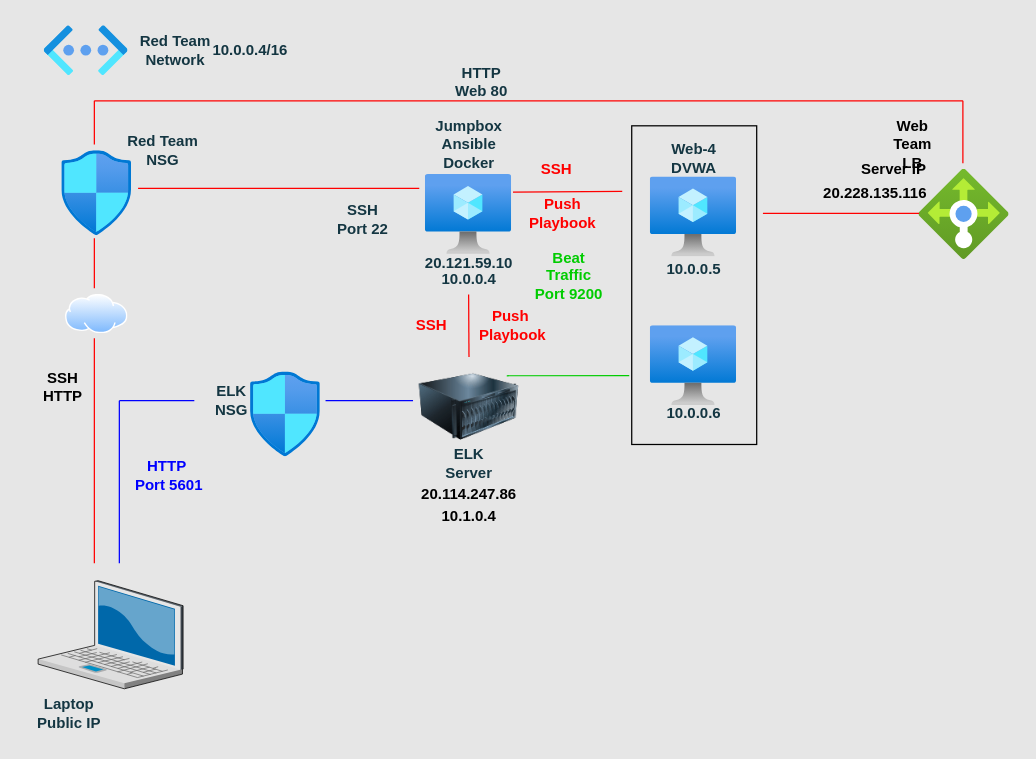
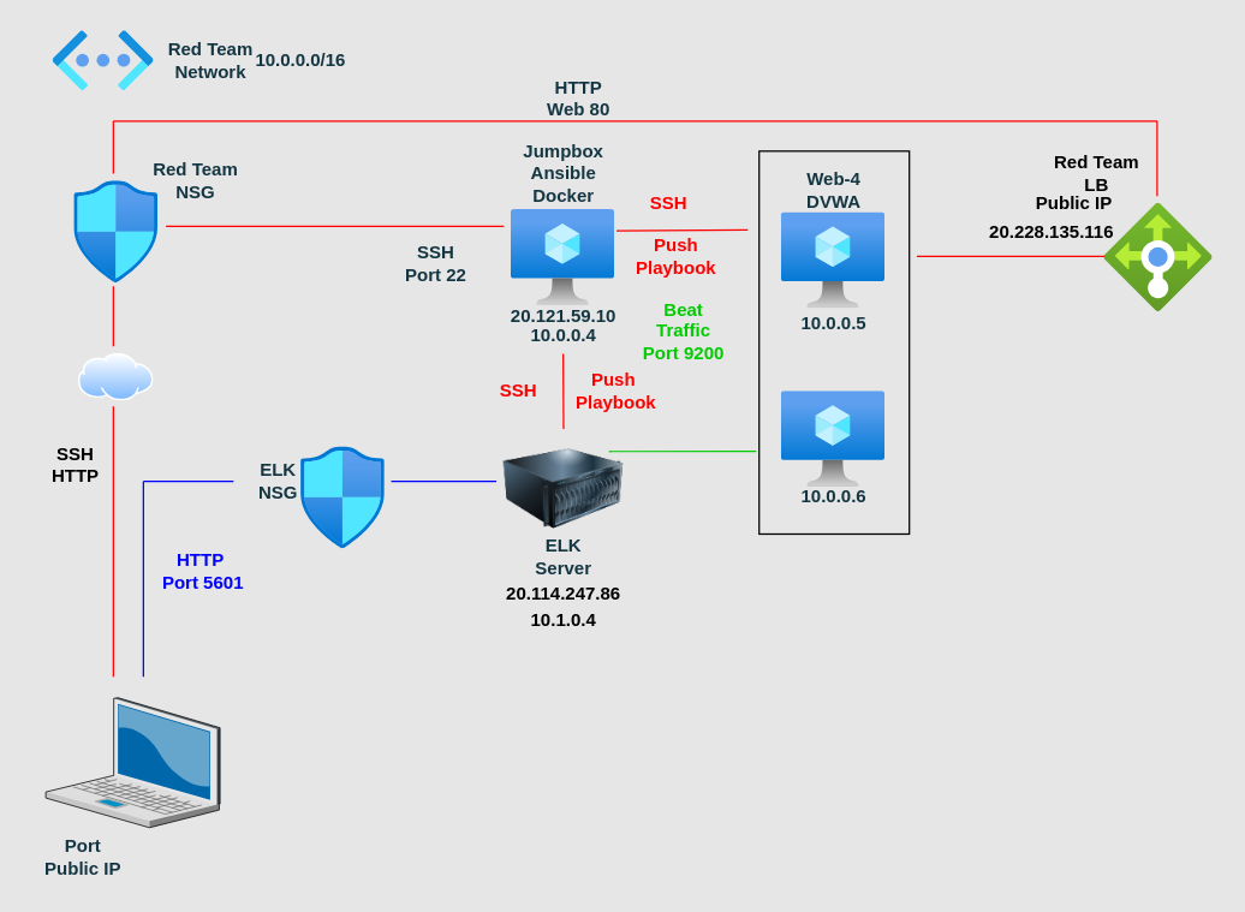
  <mxCell id="0" />
  <mxCell id="1" parent="0" />
  <mxCell id="2" value="" style="aspect=fixed;html=1;points=[];align=center;image;fontSize=12;image=img/lib/azure2/networking/Load_Balancers.svg;rounded=0;sketch=0;fontColor=#143642;strokeColor=#0F8B8D;fillColor=#FAE5C7;" parent="1" vertex="1"><mxGeometry x="735" y="135" width="72" height="72" as="geometry" /></mxCell>
  <mxCell id="3" value="" style="aspect=fixed;html=1;points=[];align=center;image;fontSize=12;image=img/lib/azure2/networking/Virtual_Networks_Classic.svg;rounded=0;sketch=0;fontColor=#143642;strokeColor=#0F8B8D;fillColor=#FAE5C7;" parent="1" vertex="1"><mxGeometry x="35" y="20" width="67" height="40" as="geometry" /></mxCell>
  <mxCell id="4" value="&lt;b&gt;Red Team&lt;br&gt;Network&lt;br&gt;&lt;/b&gt;" style="text;html=1;strokeColor=none;fillColor=none;align=center;verticalAlign=middle;whiteSpace=wrap;rounded=0;sketch=0;fontColor=#143642;" parent="1" vertex="1"><mxGeometry x="110" y="25" width="60" height="30" as="geometry" /></mxCell>
- <mxCell id="5" value="&lt;b&gt;10.0.0.4/16&lt;/b&gt;" style="text;html=1;strokeColor=none;fillColor=none;align=center;verticalAlign=middle;whiteSpace=wrap;rounded=0;sketch=0;fontColor=#143642;" parent="1" vertex="1"><mxGeometry x="170" y="25" width="60" height="30" as="geometry" /></mxCell>
+ <mxCell id="5" value="&lt;b&gt;10.0.0.0/16&lt;/b&gt;" style="text;html=1;strokeColor=none;fillColor=none;align=center;verticalAlign=middle;whiteSpace=wrap;rounded=0;sketch=0;fontColor=#143642;" parent="1" vertex="1"><mxGeometry x="170" y="25" width="60" height="30" as="geometry" /></mxCell>
  <mxCell id="6" value="" style="verticalLabelPosition=bottom;sketch=0;aspect=fixed;html=1;verticalAlign=top;strokeColor=none;align=center;outlineConnect=0;shape=mxgraph.citrix.laptop_2;rounded=0;fontColor=#143642;fillColor=#FAE5C7;" parent="1" vertex="1"><mxGeometry x="30" y="464" width="116" height="86.5" as="geometry" /></mxCell>
- <mxCell id="7" value="&lt;b&gt;Laptop&lt;br&gt;Public IP&lt;br&gt;&lt;/b&gt;" style="text;html=1;strokeColor=none;fillColor=none;align=center;verticalAlign=middle;whiteSpace=wrap;rounded=0;sketch=0;fontColor=#143642;" parent="1" vertex="1"><mxGeometry x="25" y="555" width="60" height="30" as="geometry" /></mxCell>
+ <mxCell id="7" value="&lt;b&gt;Port&lt;br&gt;Public IP&lt;br&gt;&lt;/b&gt;" style="text;html=1;strokeColor=none;fillColor=none;align=center;verticalAlign=middle;whiteSpace=wrap;rounded=0;sketch=0;fontColor=#143642;" parent="1" vertex="1"><mxGeometry x="25" y="555" width="60" height="30" as="geometry" /></mxCell>
  <mxCell id="8" value="" style="aspect=fixed;perimeter=ellipsePerimeter;html=1;align=center;shadow=0;dashed=0;spacingTop=3;image;image=img/lib/active_directory/internet_cloud.svg;rounded=0;sketch=0;fontColor=#143642;strokeColor=#0F8B8D;fillColor=#FAE5C7;" parent="1" vertex="1"><mxGeometry x="52" y="235" width="50" height="31.5" as="geometry" /></mxCell>
  <mxCell id="9" value="" style="endArrow=none;html=1;rounded=1;sketch=0;fontColor=#143642;strokeColor=#FF0000;fillColor=#FAE5C7;curved=0;" parent="1" edge="1"><mxGeometry width="50" height="50" relative="1" as="geometry"><mxPoint x="75" y="80" as="sourcePoint" /><mxPoint x="770" y="80" as="targetPoint" /></mxGeometry></mxCell>
  <mxCell id="10" value="" style="endArrow=none;html=1;rounded=1;sketch=0;fontColor=#143642;strokeColor=#FF0000;fillColor=#FAE5C7;curved=0;" parent="1" edge="1"><mxGeometry width="50" height="50" relative="1" as="geometry"><mxPoint x="770" y="130" as="sourcePoint" /><mxPoint x="770" y="80" as="targetPoint" /></mxGeometry></mxCell>
  <mxCell id="11" value="&lt;b&gt;HTTP Web 80&lt;/b&gt;" style="text;html=1;strokeColor=none;fillColor=none;align=center;verticalAlign=middle;whiteSpace=wrap;rounded=0;sketch=0;fontColor=#143642;" parent="1" vertex="1"><mxGeometry x="355" y="50" width="60" height="30" as="geometry" /></mxCell>
  <mxCell id="12" value="" style="aspect=fixed;html=1;points=[];align=center;image;fontSize=12;image=img/lib/azure2/compute/Virtual_Machine.svg;rounded=0;sketch=0;fontColor=#143642;strokeColor=#0F8B8D;fillColor=#FAE5C7;" parent="1" vertex="1"><mxGeometry x="520" y="141" width="69" height="64" as="geometry" /></mxCell>
  <mxCell id="13" value="" style="aspect=fixed;html=1;points=[];align=center;image;fontSize=12;image=img/lib/azure2/compute/Virtual_Machine.svg;rounded=0;sketch=0;fontColor=#143642;strokeColor=#0F8B8D;fillColor=#FAE5C7;" parent="1" vertex="1"><mxGeometry x="520" y="260" width="69" height="64" as="geometry" /></mxCell>
  <mxCell id="14" value="&lt;b&gt;Web-4&lt;br&gt;DVWA&lt;/b&gt;" style="text;html=1;strokeColor=none;fillColor=none;align=center;verticalAlign=middle;whiteSpace=wrap;rounded=0;sketch=0;fontColor=#143642;" parent="1" vertex="1"><mxGeometry x="524.5" y="111" width="60" height="30" as="geometry" /></mxCell>
  <mxCell id="15" value="&lt;b&gt;10.0.0.5&lt;/b&gt;" style="text;html=1;strokeColor=none;fillColor=none;align=center;verticalAlign=middle;whiteSpace=wrap;rounded=0;sketch=0;fontColor=#143642;" parent="1" vertex="1"><mxGeometry x="524.5" y="200" width="60" height="30" as="geometry" /></mxCell>
  <mxCell id="16" value="&lt;b&gt;10.0.0.6&lt;/b&gt;" style="text;html=1;strokeColor=none;fillColor=none;align=center;verticalAlign=middle;whiteSpace=wrap;rounded=0;sketch=0;fontColor=#143642;" parent="1" vertex="1"><mxGeometry x="524.5" y="315" width="60" height="30" as="geometry" /></mxCell>
  <mxCell id="17" value="&lt;b&gt;Red Team&lt;br&gt;NSG&lt;br&gt;&lt;/b&gt;" style="text;html=1;strokeColor=none;fillColor=none;align=center;verticalAlign=middle;whiteSpace=wrap;rounded=0;sketch=0;fontColor=#143642;" parent="1" vertex="1"><mxGeometry x="100" y="105" width="60" height="30" as="geometry" /></mxCell>
  <mxCell id="18" value="" style="aspect=fixed;html=1;points=[];align=center;image;fontSize=12;image=img/lib/azure2/compute/Virtual_Machine.svg;rounded=0;sketch=0;fontColor=#143642;strokeColor=#0F8B8D;fillColor=#FAE5C7;" parent="1" vertex="1"><mxGeometry x="340" y="139" width="69" height="64" as="geometry" /></mxCell>
  <mxCell id="19" value="&lt;b&gt;Jumpbox&lt;br&gt;Ansible&lt;br&gt;Docker&lt;br&gt;&lt;/b&gt;" style="text;html=1;strokeColor=none;fillColor=none;align=center;verticalAlign=middle;whiteSpace=wrap;rounded=0;sketch=0;fontColor=#143642;" parent="1" vertex="1"><mxGeometry x="344.5" y="100" width="60" height="30" as="geometry" /></mxCell>
  <mxCell id="20" value="&lt;b&gt;20.121.59.10&lt;/b&gt;" style="text;html=1;strokeColor=none;fillColor=none;align=center;verticalAlign=middle;whiteSpace=wrap;rounded=0;sketch=0;fontColor=#143642;" parent="1" vertex="1"><mxGeometry x="344.5" y="195" width="60" height="30" as="geometry" /></mxCell>
  <mxCell id="21" value="&lt;b&gt;10.0.0.4&lt;/b&gt;" style="text;html=1;strokeColor=none;fillColor=none;align=center;verticalAlign=middle;whiteSpace=wrap;rounded=0;sketch=0;fontColor=#143642;" parent="1" vertex="1"><mxGeometry x="344.5" y="210" width="60" height="25" as="geometry" /></mxCell>
  <mxCell id="22" value="&lt;b&gt;SSH&lt;br&gt;Port 22&lt;/b&gt;" style="text;html=1;strokeColor=none;fillColor=none;align=center;verticalAlign=middle;whiteSpace=wrap;rounded=0;sketch=0;fontColor=#143642;" parent="1" vertex="1"><mxGeometry x="260" y="160" width="60" height="30" as="geometry" /></mxCell>
  <mxCell id="23" value="" style="aspect=fixed;html=1;points=[];align=center;image;fontSize=12;image=img/lib/azure2/networking/Network_Security_Groups.svg;rounded=0;sketch=0;fontColor=#143642;strokeColor=#0F8B8D;fillColor=#FAE5C7;" parent="1" vertex="1"><mxGeometry x="200" y="297" width="56.0" height="68" as="geometry" /></mxCell>
  <mxCell id="24" value="&lt;b&gt;ELK&lt;br&gt;NSG&lt;br&gt;&lt;/b&gt;" style="text;html=1;strokeColor=none;fillColor=none;align=center;verticalAlign=middle;whiteSpace=wrap;rounded=0;sketch=0;fontColor=#143642;" parent="1" vertex="1"><mxGeometry x="155" y="305" width="60" height="30" as="geometry" /></mxCell>
  <mxCell id="25" value="" style="image;html=1;image=img/lib/clip_art/computers/Server_128x128.png;rounded=0;sketch=0;fontColor=#143642;strokeColor=#0F8B8D;fillColor=#FAE5C7;" parent="1" vertex="1"><mxGeometry x="335" y="285" width="80" height="80" as="geometry" /></mxCell>
  <mxCell id="26" value="&lt;b&gt;ELK&lt;br&gt;Server&lt;br&gt;&lt;/b&gt;" style="text;html=1;strokeColor=none;fillColor=none;align=center;verticalAlign=middle;whiteSpace=wrap;rounded=0;sketch=0;fontColor=#143642;" parent="1" vertex="1"><mxGeometry x="344.5" y="355" width="60" height="30" as="geometry" /></mxCell>
  <mxCell id="27" value="&lt;font color=&quot;#0000ff&quot;&gt;&lt;b&gt;HTTP&amp;nbsp;&lt;br&gt;Port 5601&lt;/b&gt;&lt;br&gt;&lt;/font&gt;" style="text;html=1;strokeColor=none;fillColor=none;align=center;verticalAlign=middle;whiteSpace=wrap;rounded=0;sketch=0;fontColor=#FF66FF;" parent="1" vertex="1"><mxGeometry x="105" y="365" width="60" height="30" as="geometry" /></mxCell>
  <mxCell id="28" value="&lt;b&gt;&lt;font color=&quot;#000000&quot;&gt;20.114.247.86&lt;/font&gt;&lt;/b&gt;" style="text;html=1;strokeColor=none;fillColor=none;align=center;verticalAlign=middle;whiteSpace=wrap;rounded=0;sketch=0;fontColor=#0000FF;" parent="1" vertex="1"><mxGeometry x="344.5" y="380" width="60" height="30" as="geometry" /></mxCell>
  <mxCell id="29" value="&lt;b&gt;10.1.0.4&lt;/b&gt;" style="text;html=1;strokeColor=none;fillColor=none;align=center;verticalAlign=middle;whiteSpace=wrap;rounded=0;sketch=0;fontColor=#000000;" parent="1" vertex="1"><mxGeometry x="344.5" y="400" width="60" height="25" as="geometry" /></mxCell>
- <mxCell id="30" value="&lt;b&gt;Web Team&lt;br&gt;LB&lt;br&gt;&lt;/b&gt;" style="text;html=1;strokeColor=none;fillColor=none;align=center;verticalAlign=middle;whiteSpace=wrap;rounded=0;sketch=0;fontColor=#000000;" parent="1" vertex="1"><mxGeometry x="700" y="100" width="60" height="30" as="geometry" /></mxCell>
- <mxCell id="31" value="&lt;b&gt;Server IP&lt;/b&gt;" style="text;html=1;strokeColor=none;fillColor=none;align=center;verticalAlign=middle;whiteSpace=wrap;rounded=0;sketch=0;fontColor=#000000;" parent="1" vertex="1"><mxGeometry x="685" y="120" width="60" height="30" as="geometry" /></mxCell>
+ <mxCell id="30" value="&lt;b&gt;Red Team&lt;br&gt;LB&lt;br&gt;&lt;/b&gt;" style="text;html=1;strokeColor=none;fillColor=none;align=center;verticalAlign=middle;whiteSpace=wrap;rounded=0;sketch=0;fontColor=#000000;" parent="1" vertex="1"><mxGeometry x="700" y="100" width="60" height="30" as="geometry" /></mxCell>
+ <mxCell id="31" value="&lt;b&gt;Public IP&lt;/b&gt;" style="text;html=1;strokeColor=none;fillColor=none;align=center;verticalAlign=middle;whiteSpace=wrap;rounded=0;sketch=0;fontColor=#000000;" parent="1" vertex="1"><mxGeometry x="685" y="120" width="60" height="30" as="geometry" /></mxCell>
  <mxCell id="32" value="&lt;b&gt;SSH&lt;br&gt;HTTP&lt;br&gt;&lt;/b&gt;" style="text;html=1;strokeColor=none;fillColor=none;align=center;verticalAlign=middle;whiteSpace=wrap;rounded=0;sketch=0;fontColor=#000000;" parent="1" vertex="1"><mxGeometry x="20" y="294" width="60" height="30" as="geometry" /></mxCell>
  <mxCell id="33" value="" style="aspect=fixed;html=1;points=[];align=center;image;fontSize=12;image=img/lib/azure2/networking/Network_Security_Groups.svg;rounded=0;sketch=0;fontColor=#143642;strokeColor=#0F8B8D;fillColor=#FAE5C7;" parent="1" vertex="1"><mxGeometry x="49" y="120" width="56.0" height="68" as="geometry" /></mxCell>
  <mxCell id="34" value="" style="endArrow=none;html=1;rounded=1;sketch=0;fontColor=#000000;strokeColor=#FF0000;fillColor=#FAE5C7;curved=0;" parent="1" edge="1"><mxGeometry width="50" height="50" relative="1" as="geometry"><mxPoint x="75" y="230" as="sourcePoint" /><mxPoint x="75" y="190" as="targetPoint" /></mxGeometry></mxCell>
  <mxCell id="35" value="" style="endArrow=none;html=1;rounded=1;sketch=0;fontColor=#000000;strokeColor=#FF0000;fillColor=#FAE5C7;curved=0;" parent="1" edge="1"><mxGeometry width="50" height="50" relative="1" as="geometry"><mxPoint x="75" y="115" as="sourcePoint" /><mxPoint x="75" y="80" as="targetPoint" /></mxGeometry></mxCell>
  <mxCell id="36" value="" style="whiteSpace=wrap;html=1;rounded=0;sketch=0;fontColor=#000000;strokeColor=#000000;strokeWidth=1;fillColor=none;gradientColor=#ffffff;" parent="1" vertex="1"><mxGeometry x="505" y="100" width="100" height="255" as="geometry" /></mxCell>
  <mxCell id="37" value="" style="endArrow=none;html=1;rounded=1;sketch=0;fontColor=#000000;strokeColor=#FF0000;fillColor=#FAE5C7;curved=0;entryX=0;entryY=0.486;entryDx=0;entryDy=0;entryPerimeter=0;" parent="1" target="2" edge="1"><mxGeometry width="50" height="50" relative="1" as="geometry"><mxPoint x="610" y="170" as="sourcePoint" /><mxPoint x="455" y="260" as="targetPoint" /></mxGeometry></mxCell>
  <mxCell id="38" value="" style="endArrow=none;html=1;rounded=1;sketch=0;fontColor=#000000;strokeColor=#FF0000;fillColor=#FAE5C7;curved=0;" parent="1" edge="1"><mxGeometry width="50" height="50" relative="1" as="geometry"><mxPoint x="75" y="450" as="sourcePoint" /><mxPoint x="75" y="270" as="targetPoint" /></mxGeometry></mxCell>
  <mxCell id="39" value="&lt;b&gt;&lt;font color=&quot;#00cc00&quot;&gt;Beat Traffic&lt;br&gt;Port 9200&lt;br&gt;&lt;/font&gt;&lt;/b&gt;" style="text;html=1;strokeColor=none;fillColor=none;align=center;verticalAlign=middle;whiteSpace=wrap;rounded=0;sketch=0;fontColor=#000000;" parent="1" vertex="1"><mxGeometry x="425" y="205" width="60" height="30" as="geometry" /></mxCell>
  <mxCell id="40" value="" style="endArrow=none;html=1;rounded=1;sketch=0;fontColor=#00CC00;strokeColor=#00CC00;fillColor=#FAE5C7;curved=0;entryX=-0.02;entryY=0.784;entryDx=0;entryDy=0;entryPerimeter=0;" parent="1" target="36" edge="1"><mxGeometry width="50" height="50" relative="1" as="geometry"><mxPoint x="405" y="300" as="sourcePoint" /><mxPoint x="455" y="250" as="targetPoint" /></mxGeometry></mxCell>
  <mxCell id="41" value="" style="endArrow=none;html=1;rounded=1;sketch=0;fontColor=#00CC00;strokeColor=#0000FF;fillColor=#FAE5C7;curved=0;" parent="1" edge="1"><mxGeometry width="50" height="50" relative="1" as="geometry"><mxPoint x="95" y="450" as="sourcePoint" /><mxPoint x="95" y="320" as="targetPoint" /></mxGeometry></mxCell>
  <mxCell id="42" value="" style="endArrow=none;html=1;rounded=1;sketch=0;fontColor=#00CC00;strokeColor=#0000FF;fillColor=#FAE5C7;curved=0;entryX=0;entryY=0.5;entryDx=0;entryDy=0;" parent="1" target="24" edge="1"><mxGeometry width="50" height="50" relative="1" as="geometry"><mxPoint x="95" y="320" as="sourcePoint" /><mxPoint x="455" y="250" as="targetPoint" /></mxGeometry></mxCell>
  <mxCell id="43" value="" style="endArrow=none;html=1;rounded=1;sketch=0;fontColor=#00CC00;strokeColor=#0000FF;fillColor=#FAE5C7;curved=0;" parent="1" edge="1"><mxGeometry width="50" height="50" relative="1" as="geometry"><mxPoint x="260" y="320" as="sourcePoint" /><mxPoint x="330" y="320" as="targetPoint" /></mxGeometry></mxCell>
  <mxCell id="44" value="&lt;b&gt;20.228.135.116&lt;/b&gt;" style="text;html=1;strokeColor=none;fillColor=none;align=center;verticalAlign=middle;whiteSpace=wrap;rounded=0;sketch=0;fontColor=#000000;" parent="1" vertex="1"><mxGeometry x="670" y="139" width="60" height="30" as="geometry" /></mxCell>
  <mxCell id="45" value="" style="endArrow=none;html=1;rounded=1;sketch=0;fontColor=#000000;strokeColor=#FF0000;fillColor=#FAE5C7;curved=0;" parent="1" edge="1"><mxGeometry width="50" height="50" relative="1" as="geometry"><mxPoint x="110" y="150" as="sourcePoint" /><mxPoint x="335" y="150" as="targetPoint" /></mxGeometry></mxCell>
  <mxCell id="46" value="" style="endArrow=none;html=1;rounded=1;sketch=0;fontColor=#000000;strokeColor=#FF0000;fillColor=#FAE5C7;curved=0;entryX=-0.076;entryY=0.206;entryDx=0;entryDy=0;entryPerimeter=0;" parent="1" target="36" edge="1"><mxGeometry width="50" height="50" relative="1" as="geometry"><mxPoint x="410" y="153" as="sourcePoint" /><mxPoint x="455" y="275" as="targetPoint" /></mxGeometry></mxCell>
  <mxCell id="47" value="" style="endArrow=none;html=1;rounded=0;entryX=0.5;entryY=1;entryDx=0;entryDy=0;strokeColor=#FF0000;" edge="1" parent="1" source="25" target="21"><mxGeometry width="50" height="50" relative="1" as="geometry"><mxPoint x="405" y="320" as="sourcePoint" /><mxPoint x="455" y="270" as="targetPoint" /></mxGeometry></mxCell>
  <mxCell id="48" value="&lt;b&gt;&lt;font color=&quot;#ff0000&quot;&gt;SSH&lt;/font&gt;&lt;/b&gt;" style="text;html=1;strokeColor=none;fillColor=none;align=center;verticalAlign=middle;whiteSpace=wrap;rounded=0;" vertex="1" parent="1"><mxGeometry x="415" y="120" width="60" height="30" as="geometry" /></mxCell>
  <mxCell id="49" value="&lt;b&gt;&lt;font color=&quot;#ff0000&quot;&gt;SSH&lt;/font&gt;&lt;/b&gt;" style="text;html=1;strokeColor=none;fillColor=none;align=center;verticalAlign=middle;whiteSpace=wrap;rounded=0;" vertex="1" parent="1"><mxGeometry x="315" y="245" width="60" height="30" as="geometry" /></mxCell>
  <mxCell id="50" value="&lt;b&gt;Push&amp;nbsp;&lt;br&gt;Playbook&lt;br&gt;&lt;/b&gt;" style="text;html=1;strokeColor=none;fillColor=none;align=center;verticalAlign=middle;whiteSpace=wrap;rounded=0;fontColor=#FF0000;" vertex="1" parent="1"><mxGeometry x="380" y="245" width="60" height="30" as="geometry" /></mxCell>
  <mxCell id="51" value="&lt;b&gt;Push&lt;br&gt;Playbook&lt;br&gt;&lt;/b&gt;" style="text;html=1;strokeColor=none;fillColor=none;align=center;verticalAlign=middle;whiteSpace=wrap;rounded=0;fontColor=#FF0000;" vertex="1" parent="1"><mxGeometry x="420" y="155" width="60" height="30" as="geometry" /></mxCell>
